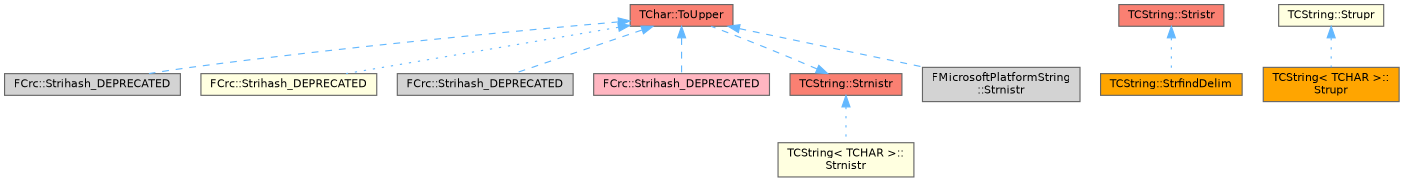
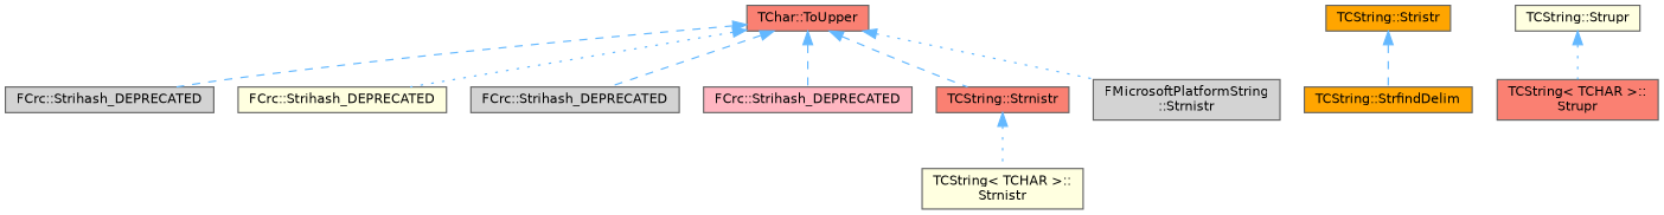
  digraph {
    rankdir=TB
    node [color=grey40 fillcolor=salmon fontname=Helvetica fontsize=10 shape=box style=filled]
    edge [color=steelblue1 dir=back fontname=Helvetica fontsize=10 labelfontname=Helvetica labelfontsize=10 style=dashed]
    n1 [color=gray40 fontcolor=black height=0.2 label="TChar::ToUpper" width=0.4]
    n2 [fillcolor=lightgrey height=0.2 label="FCrc::Strihash_DEPRECATED" width=0.4]
    n3 [fillcolor=lightyellow height=0.2 label="FCrc::Strihash_DEPRECATED" width=0.4]
    n4 [fillcolor=lightgrey height=0.2 label="FCrc::Strihash_DEPRECATED" width=0.4]
    n5 [fillcolor=lightpink height=0.2 label="FCrc::Strihash_DEPRECATED" width=0.4]
    n6 [height=0.2 label="TCString::Strnistr" width=0.4]
    n7 [fillcolor=lightgrey height=0.2 label="FMicrosoftPlatformString\l::Strnistr" width=0.4]
-   n8 [height=0.2 label="TCString::Stristr" width=0.4]
+   n8 [fillcolor=orange height=0.2 label="TCString::Stristr" width=0.4]
    n9 [fillcolor=orange height=0.2 label="TCString::StrfindDelim" width=0.4]
    n10 [fillcolor=lightyellow height=0.2 label="TCString\< TCHAR \>::\lStrnistr" width=0.4]
    n11 [fillcolor=lightyellow height=0.2 label="TCString::Strupr" width=0.4]
-   n12 [fillcolor=orange height=0.2 label="TCString\< TCHAR \>::\lStrupr" width=0.4]
+   n12 [height=0.2 label="TCString\< TCHAR \>::\lStrupr" width=0.4]
    n1 -> n2
    n1 -> n3 [style=dotted]
    n1 -> n4
    n1 -> n5
-   n6 -> n1
-   n1 -> n7
+   n1 -> n6
+   n1 -> n7 [style=dotted]
    n6 -> n10 [style=dotted]
-   n8 -> n9 [style=dotted]
+   n8 -> n9
    n11 -> n12 [style=dotted]
  }
